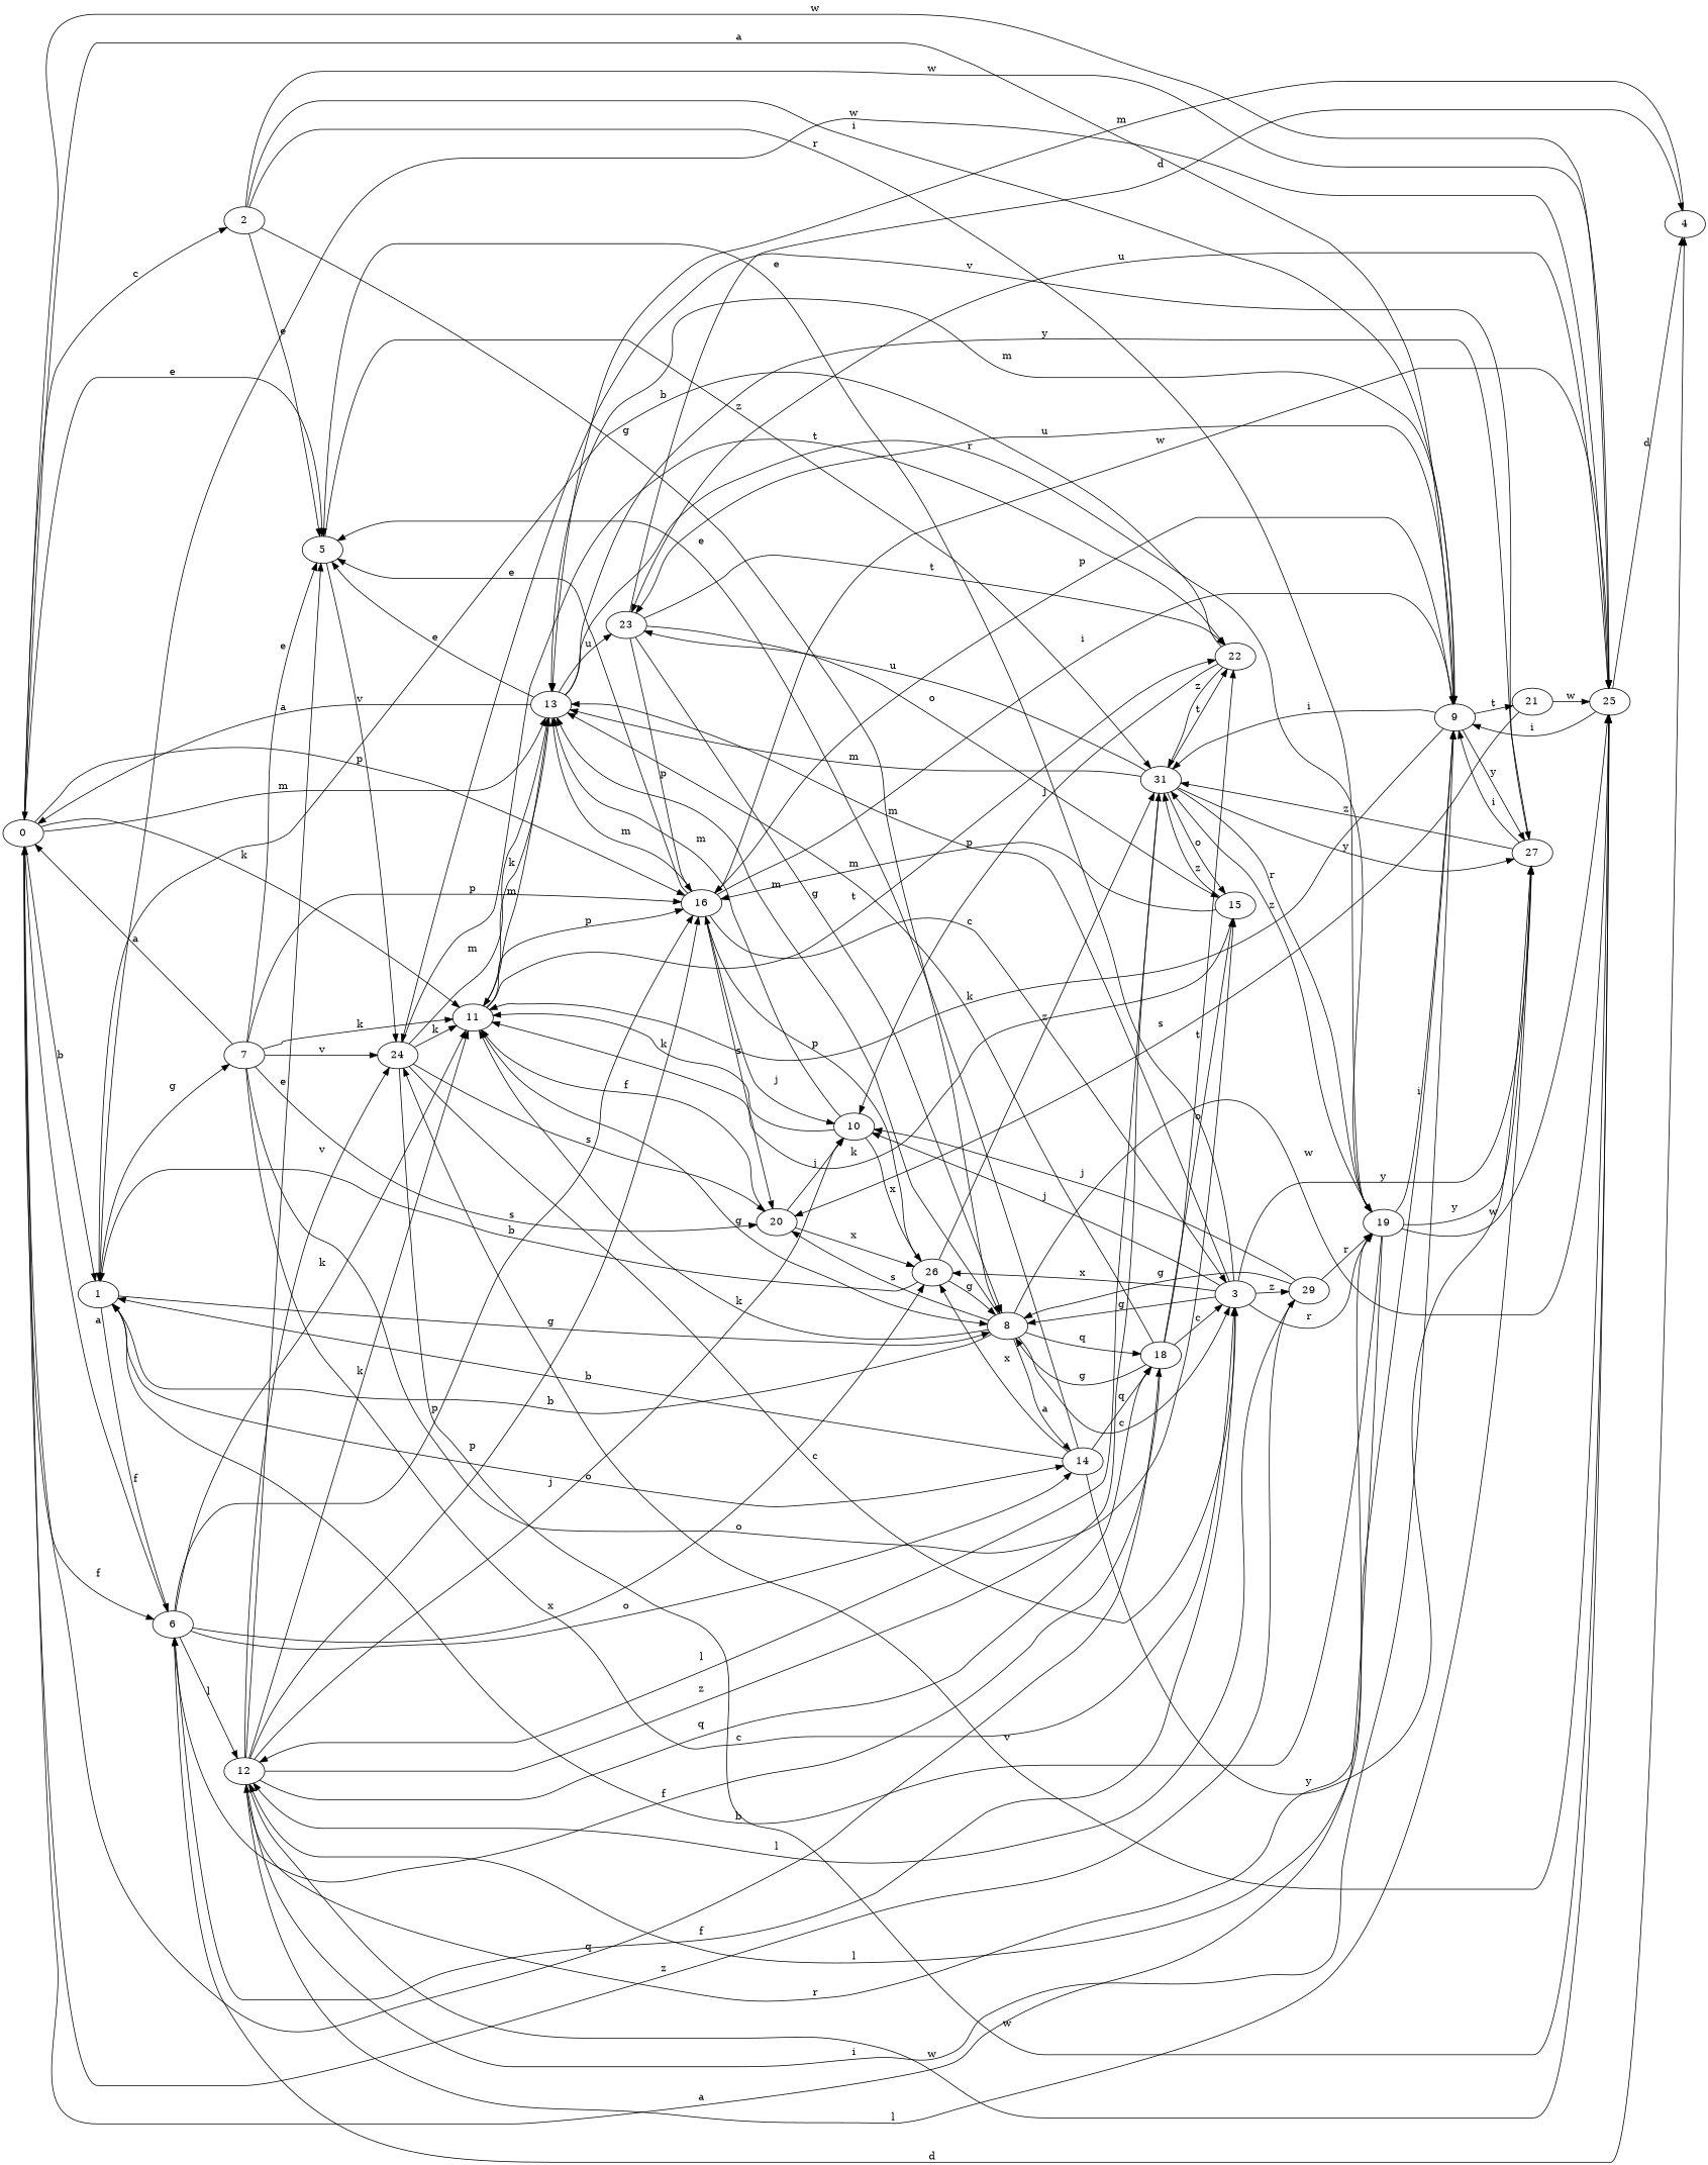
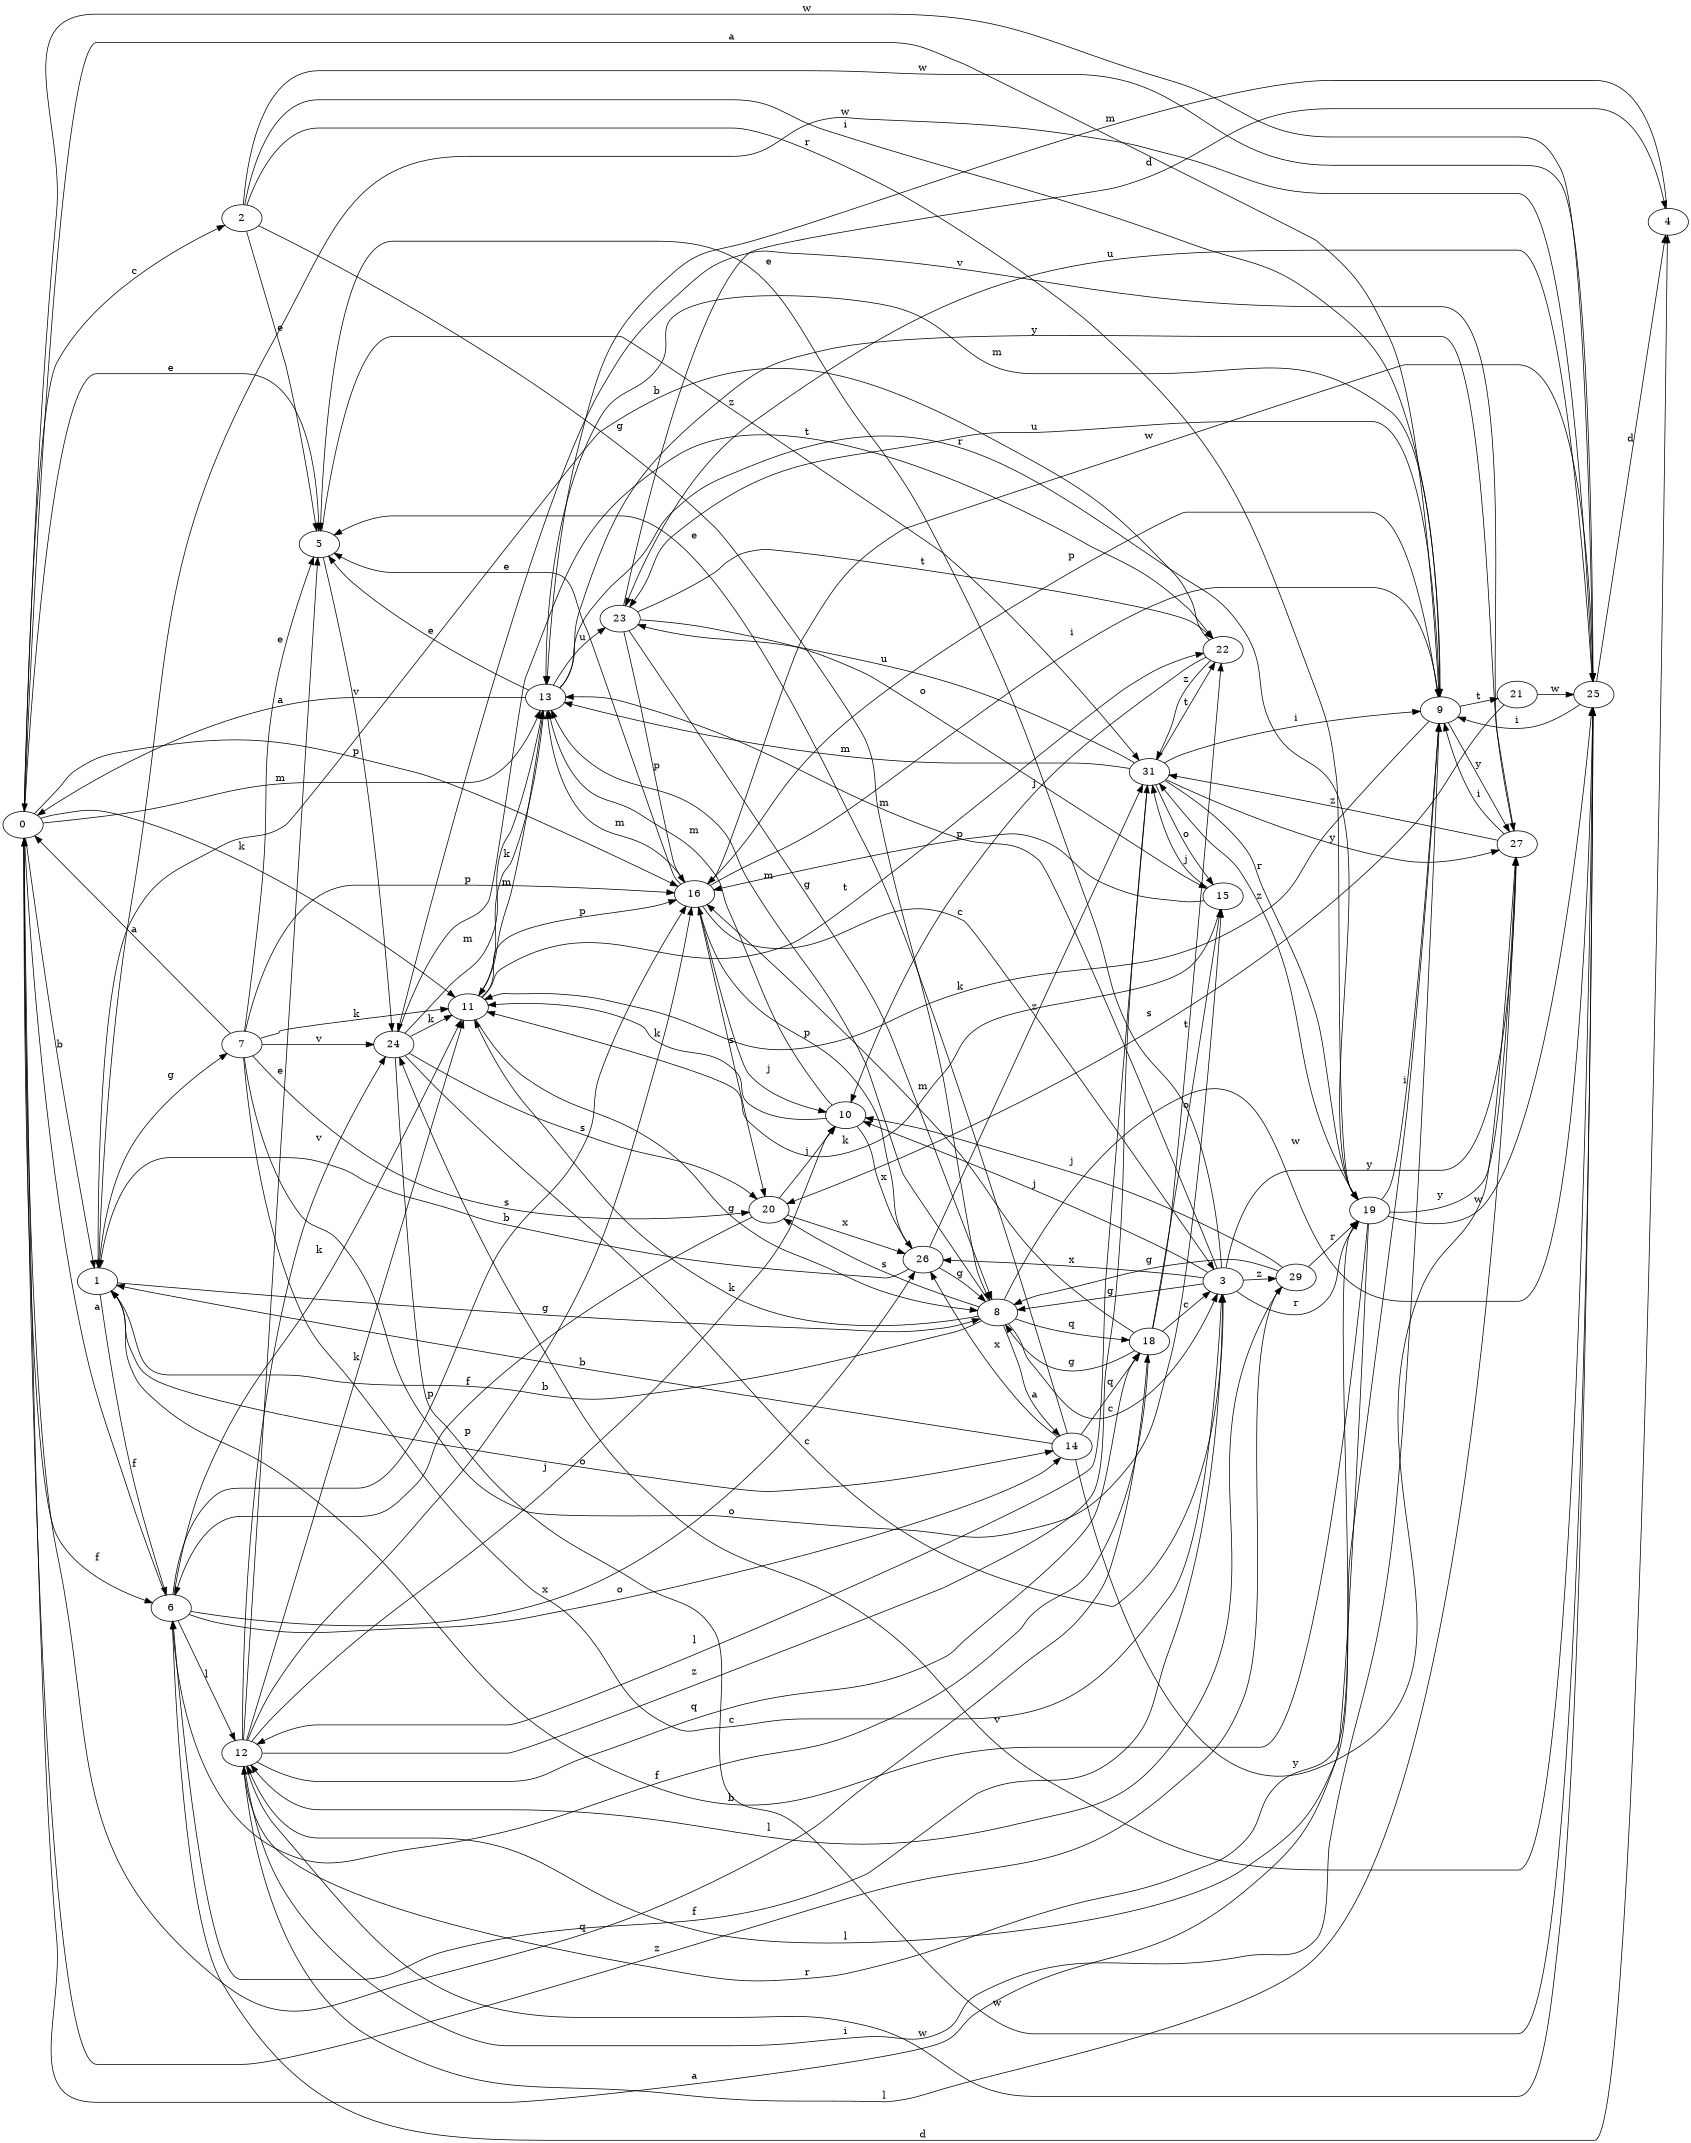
  strict digraph {
    rankdir=LR
    0
    1
    2
    5
    6
    11
    13
    16
    18
    25
    29
    7
    8
    14
    9
    19
    24
    31
    26
    4
    12
    22
    27
    23
    3
    10
    20
    15
    21
    0 -> 1 [label=b]
    0 -> 2 [label=c]
    0 -> 5 [label=e]
    0 -> 6 [label=f]
    0 -> 11 [label=k]
    0 -> 13 [label=m]
    0 -> 16 [label=p]
    0 -> 18 [label=q]
    0 -> 25 [label=w]
    0 -> 29 [label=z]
    1 -> 6 [label=f]
    1 -> 25 [label=w]
    1 -> 7 [label=g]
    1 -> 8 [label=g]
    1 -> 14 [label=o]
    2 -> 5 [label=e]
    2 -> 25 [label=w]
    2 -> 8 [label=g]
    2 -> 9 [label=i]
    2 -> 19 [label=r]
    5 -> 24 [label=v]
    5 -> 31 [label=z]
    6 -> 0 [label=a]
    6 -> 11 [label=k]
    6 -> 16 [label=p]
    6 -> 14 [label=o]
    6 -> 26 [label=x]
    6 -> 4 [label=d]
    6 -> 12 [label=l]
    11 -> 13 [label=m]
    11 -> 16 [label=p]
    11 -> 8 [label=g]
    11 -> 22 [label=t]
    13 -> 0 [label=a]
    13 -> 5 [label=e]
    13 -> 11 [label=k]
    13 -> 19 [label=r]
    13 -> 27 [label=y]
    13 -> 23 [label=u]
    16 -> 5 [label=e]
    16 -> 13 [label=m]
    16 -> 25 [label=w]
    16 -> 9 [label=i]
    16 -> 3 [label=c]
    16 -> 10 [label=j]
    16 -> 20 [label=s]
    18 -> 6 [label=f]
-   18 -> 13 [label=m]
+   18 -> 16 [label=m]
    18 -> 8 [label=g]
    18 -> 22 [label=t]
    18 -> 3 [label=c]
    18 -> 15 [label=o]
    25 -> 9 [label=i]
    25 -> 24 [label=v]
    25 -> 4 [label=d]
    25 -> 23 [label=u]
    29 -> 8 [label=g]
    29 -> 19 [label=r]
    29 -> 12 [label=l]
    29 -> 10 [label=j]
    7 -> 0 [label=a]
    7 -> 5 [label=e]
    7 -> 11 [label=k]
    7 -> 16 [label=p]
    7 -> 24 [label=v]
    7 -> 3 [label=c]
    7 -> 20 [label=s]
    7 -> 15 [label=o]
    8 -> 1 [label=b]
    8 -> 11 [label=k]
    8 -> 13 [label=m]
    8 -> 18 [label=q]
    8 -> 25 [label=w]
    8 -> 14 [label=a]
    8 -> 3 [label=c]
    8 -> 20 [label=s]
    14 -> 1 [label=b]
    14 -> 5 [label=e]
    14 -> 18 [label=q]
    14 -> 26 [label=x]
    14 -> 27 [label=y]
    9 -> 0 [label=a]
    9 -> 11 [label=k]
    9 -> 13 [label=m]
    9 -> 16 [label=p]
    9 -> 12 [label=l]
    9 -> 27 [label=y]
    9 -> 23 [label=u]
    9 -> 21 [label=t]
    19 -> 0 [label=a]
    19 -> 1 [label=b]
    19 -> 25 [label=w]
    19 -> 9 [label=i]
    19 -> 31 [label=z]
    19 -> 27 [label=y]
    24 -> 11 [label=k]
    24 -> 13 [label=m]
    24 -> 25 [label=w]
    24 -> 22 [label=t]
    24 -> 3 [label=c]
    24 -> 20 [label=s]
    31 -> 13 [label=m]
-   9 -> 31 [label=i]
+   31 -> 9 [label=i]
    31 -> 19 [label=r]
    31 -> 12 [label=l]
    31 -> 22 [label=t]
    31 -> 27 [label=y]
    31 -> 23 [label=u]
    31 -> 15 [label=o]
    26 -> 1 [label=b]
    26 -> 16 [label=p]
    26 -> 8 [label=g]
    26 -> 31 [label=z]
    4 -> 13 [label=m]
    12 -> 5 [label=e]
    12 -> 11 [label=k]
    12 -> 16 [label=p]
    12 -> 18 [label=q]
    12 -> 25 [label=w]
    12 -> 9 [label=i]
    12 -> 19 [label=r]
    12 -> 24 [label=v]
    12 -> 31 [label=z]
    12 -> 10 [label=j]
    22 -> 1 [label=b]
    22 -> 31 [label=z]
    22 -> 10 [label=j]
    27 -> 9 [label=i]
    27 -> 24 [label=v]
    27 -> 31 [label=z]
    27 -> 12 [label=l]
    23 -> 16 [label=p]
    23 -> 8 [label=g]
    23 -> 4 [label=d]
    23 -> 22 [label=t]
    23 -> 15 [label=o]
    3 -> 5 [label=e]
    3 -> 6 [label=f]
    3 -> 13 [label=m]
    3 -> 29 [label=z]
    3 -> 8 [label=g]
    3 -> 19 [label=r]
    3 -> 26 [label=x]
    3 -> 27 [label=y]
    3 -> 10 [label=j]
    10 -> 11 [label=k]
    10 -> 13 [label=m]
    10 -> 26 [label=x]
-   20 -> 11 [label=f]
+   20 -> 6 [label=f]
    20 -> 26 [label=x]
    20 -> 10 [label=j]
    15 -> 11 [label=k]
    15 -> 16 [label=p]
-   15 -> 31 [label=z]
+   15 -> 31 [label=j]
    21 -> 25 [label=w]
    21 -> 20 [label=s]
  }
